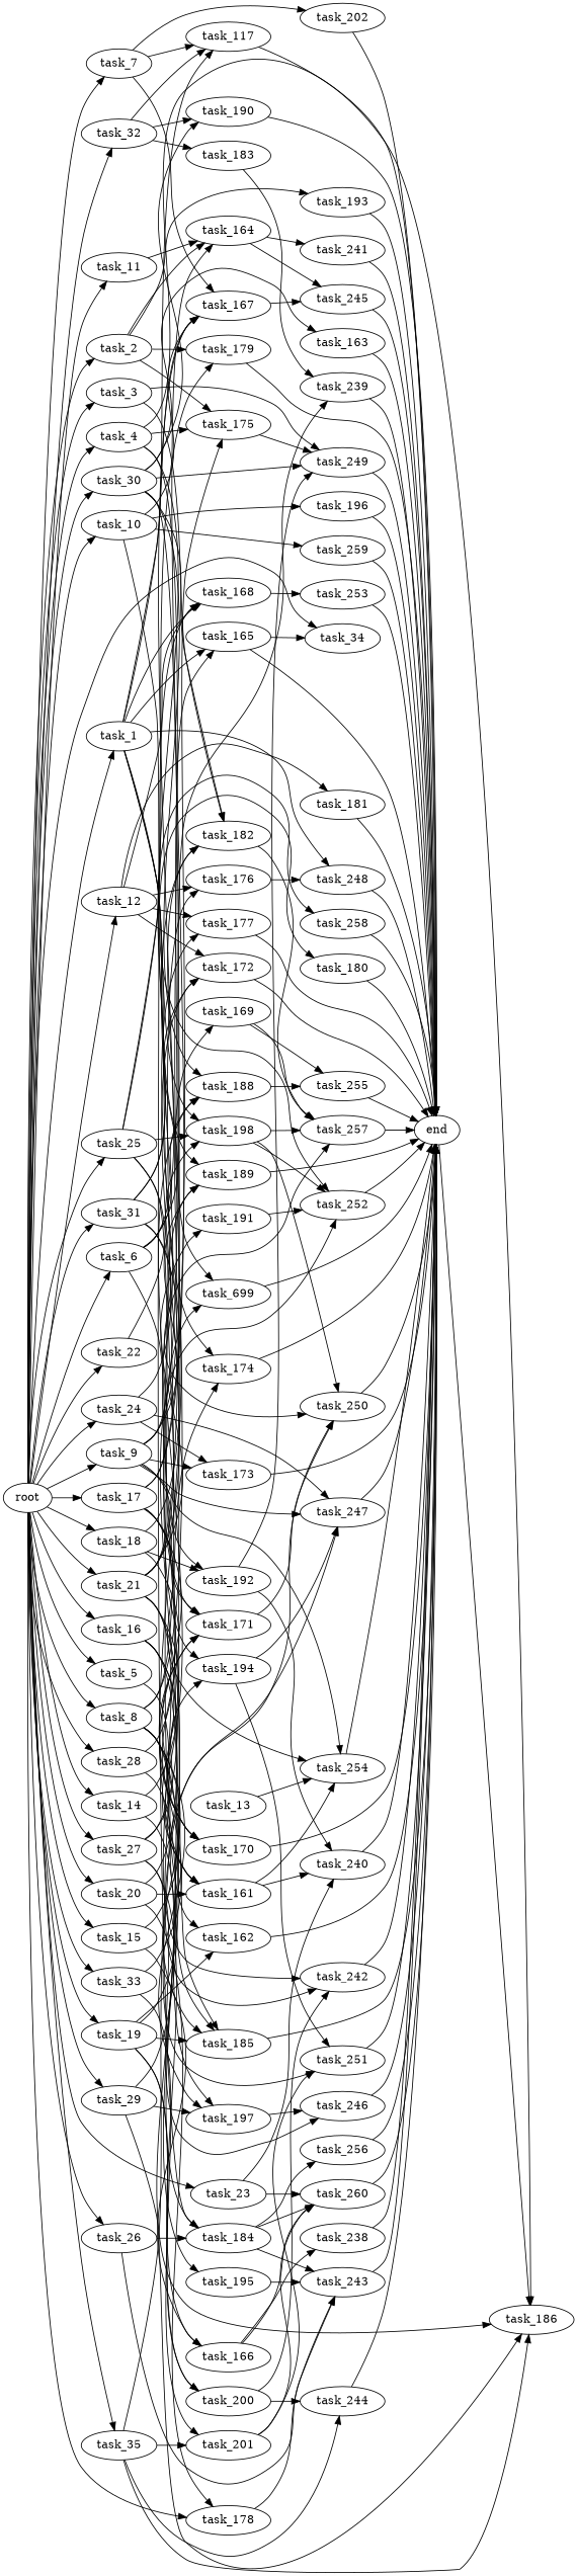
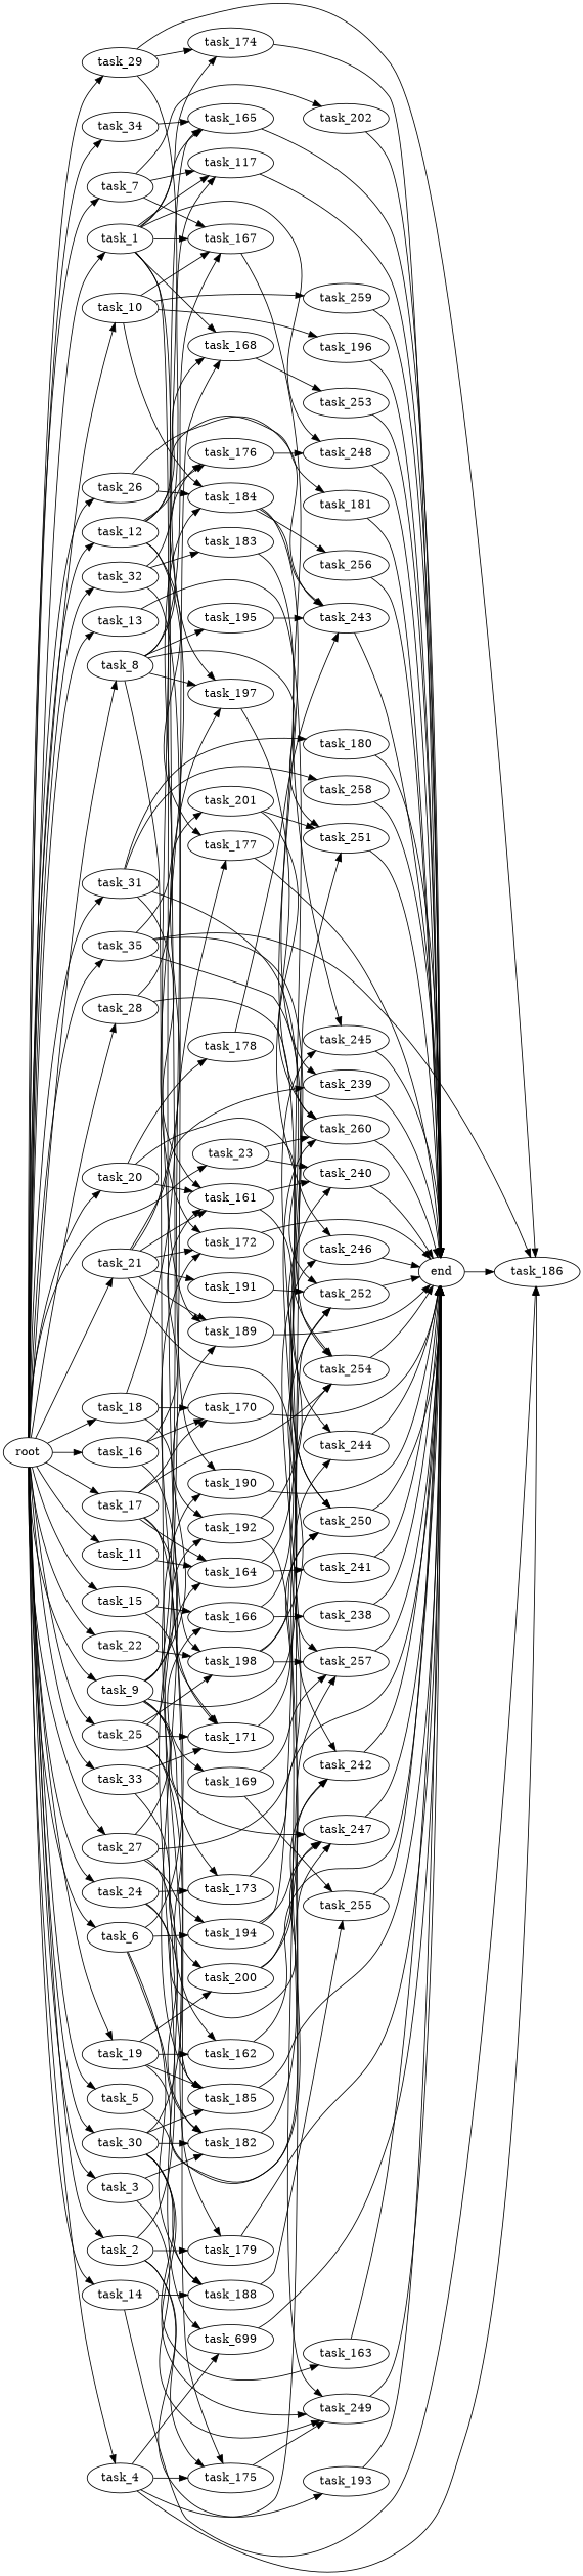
  digraph {
    rankdir=LR
    root
    task_1
    task_2
    task_3
    task_4
    task_5
    task_6
    task_7
    task_8
    task_9
    task_10
    task_11
    task_12
    task_13
    task_14
    task_15
    task_16
    task_17
    task_18
    task_19
    task_20
    task_21
    task_22
    task_23
    task_24
    task_25
    task_26
    task_27
    task_28
    task_29
    task_30
    task_31
    task_32
    task_33
    task_34
    task_35
    task_165
    task_167
    task_168
    task_174
    n41 [label=task_117]
    task_189
    task_198
    task_248
    task_164
    task_175
    task_179
    task_193
    task_182
    task_249
    task_186
    n52 [label=task_699]
    task_252
    task_242
    task_172
    task_188
    task_194
    task_202
    task_176
    task_185
    task_195
    task_197
    task_251
    task_169
    task_173
    task_192
    task_247
    task_254
    task_184
    task_196
    task_259
    task_177
    task_181
    task_166
    task_171
    task_161
    task_170
    task_162
    task_200
    task_201
    task_178
    task_191
    task_239
    task_240
    task_260
    task_243
    task_246
    task_257
    task_163
    task_190
    task_180
    task_250
    task_258
    task_183
    task_244
    end
    task_245
    task_253
    task_241
    task_255
    task_256
    task_238
    root -> task_1
    root -> task_2
    root -> task_3
    root -> task_4
    root -> task_5
    root -> task_6
    root -> task_7
    root -> task_8
    root -> task_9
    root -> task_10
    root -> task_11
    root -> task_12
-   root -> task_178
+   root -> task_13
    root -> task_14
    root -> task_15
    root -> task_16
    root -> task_17
    root -> task_18
    root -> task_19
    root -> task_20
    root -> task_21
    root -> task_22
    root -> task_23
    root -> task_24
    root -> task_25
    root -> task_26
    root -> task_27
    root -> task_28
    root -> task_29
    root -> task_30
    root -> task_31
    root -> task_32
    root -> task_33
    root -> task_34
    root -> task_35
    task_1 -> task_165
    task_1 -> task_167
    task_1 -> task_168
    task_1 -> task_174
    task_1 -> n41
    task_1 -> task_189
    task_1 -> task_198
    task_1 -> task_248
    task_2 -> task_164
    task_2 -> task_175
    task_2 -> task_179
    task_2 -> task_193
    task_3 -> task_182
    task_3 -> task_249
    task_4 -> task_175
    task_4 -> task_186
    task_4 -> n52
    task_4 -> task_252
    task_5 -> task_242
    task_6 -> task_182
    task_6 -> task_172
    task_6 -> task_188
    task_6 -> task_194
    task_7 -> task_167
    task_7 -> n41
    task_7 -> task_202
    task_8 -> task_167
    task_8 -> task_176
    task_8 -> task_185
    task_8 -> task_195
    task_8 -> task_197
    task_8 -> task_251
    task_9 -> task_165
    task_9 -> task_189
    task_9 -> task_169
    task_9 -> task_173
    task_9 -> task_192
    task_9 -> task_247
    task_9 -> task_254
    task_10 -> task_167
    task_10 -> task_184
    task_10 -> task_196
    task_10 -> task_259
    task_11 -> task_164
    task_12 -> task_168
    task_12 -> task_172
    task_12 -> task_176
    task_12 -> task_177
    task_12 -> task_181
    task_13 -> task_254
    task_14 -> task_186
    task_14 -> task_188
    task_15 -> task_166
    task_15 -> task_171
    task_16 -> task_185
    task_16 -> task_161
    task_16 -> task_170
    task_17 -> task_164
    task_17 -> task_175
    task_17 -> task_254
    task_17 -> task_171
    task_17 -> task_170
    task_18 -> task_192
    task_18 -> task_177
    task_18 -> task_170
    task_19 -> task_185
    task_19 -> task_247
    task_19 -> task_162
    task_19 -> task_200
-   task_19 -> task_201
    task_20 -> task_252
    task_20 -> task_161
    task_20 -> task_178
    task_21 -> task_189
    task_21 -> task_242
    task_21 -> task_172
    task_21 -> task_197
    task_21 -> task_161
    task_21 -> task_191
    task_21 -> task_239
    task_22 -> task_198
    task_23 -> task_240
    task_23 -> task_260
    task_24 -> task_182
    task_24 -> task_173
    task_24 -> task_247
    task_25 -> task_168
    task_25 -> task_198
    task_25 -> task_179
    task_25 -> task_171
    task_25 -> task_162
    task_26 -> task_184
    task_26 -> task_243
    task_27 -> n52
    task_27 -> task_194
    task_27 -> task_166
    task_27 -> task_246
    task_28 -> task_184
    task_28 -> task_257
    task_29 -> task_174
    task_29 -> task_186
    task_29 -> task_197
    task_30 -> task_182
    task_30 -> task_249
    task_30 -> task_188
    task_30 -> task_185
    task_30 -> task_163
    task_30 -> task_190
    task_31 -> task_161
    task_31 -> task_180
    task_31 -> task_250
    task_31 -> task_258
    task_32 -> n41
    task_32 -> task_190
    task_32 -> task_183
    task_33 -> task_171
    task_33 -> task_200
-   task_165 -> task_34
+   task_34 -> task_165
    task_35 -> task_186
    task_35 -> task_201
    task_35 -> task_250
    task_35 -> task_244
    task_165 -> end
    task_167 -> task_245
    task_168 -> task_253
    task_174 -> end
    n41 -> end
    task_189 -> end
    task_198 -> task_252
    task_198 -> task_257
    task_198 -> task_250
    task_248 -> end
    task_164 -> task_245
    task_164 -> task_241
    task_175 -> task_249
    task_179 -> end
    task_193 -> end
    task_182 -> task_257
    task_249 -> end
    n52 -> end
    task_252 -> end
    task_242 -> end
    task_172 -> end
    task_188 -> task_255
    task_194 -> task_251
    task_194 -> task_247
    task_202 -> end
    task_176 -> task_248
    task_185 -> end
    task_195 -> task_243
    task_197 -> task_246
    task_251 -> end
    task_169 -> task_257
    task_169 -> task_255
    task_173 -> end
    task_192 -> task_249
    task_192 -> task_240
    task_247 -> end
    task_254 -> end
    task_184 -> task_260
    task_184 -> task_243
    task_184 -> task_256
    task_196 -> end
    task_259 -> end
    task_177 -> end
    task_181 -> end
    task_166 -> task_260
    task_166 -> task_238
    task_171 -> task_250
    task_161 -> task_254
    task_161 -> task_240
    task_170 -> end
    task_162 -> end
    task_200 -> task_242
    task_200 -> task_244
    task_201 -> task_251
    task_201 -> task_260
    task_178 -> task_243
    task_191 -> task_252
    task_239 -> end
    task_240 -> end
    task_260 -> end
    task_243 -> end
    task_246 -> end
    task_257 -> end
    task_163 -> end
    task_190 -> end
    task_180 -> end
    task_250 -> end
    task_258 -> end
    task_183 -> task_239
    task_244 -> end
    end -> task_186
    task_245 -> end
    task_253 -> end
    task_241 -> end
    task_255 -> end
    task_256 -> end
    task_238 -> end
  }
